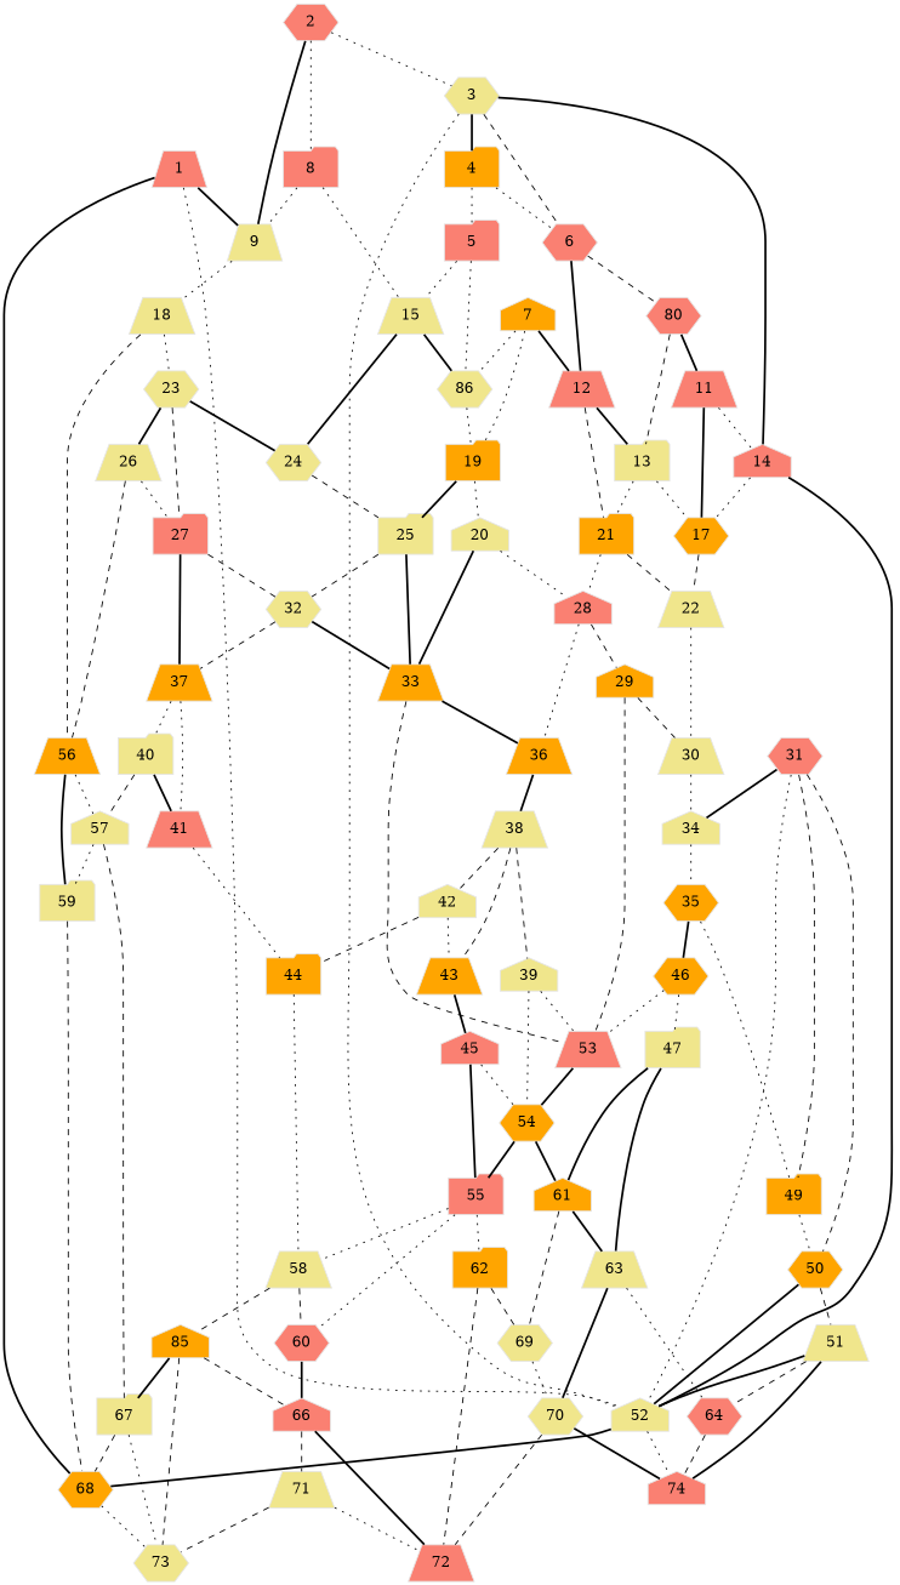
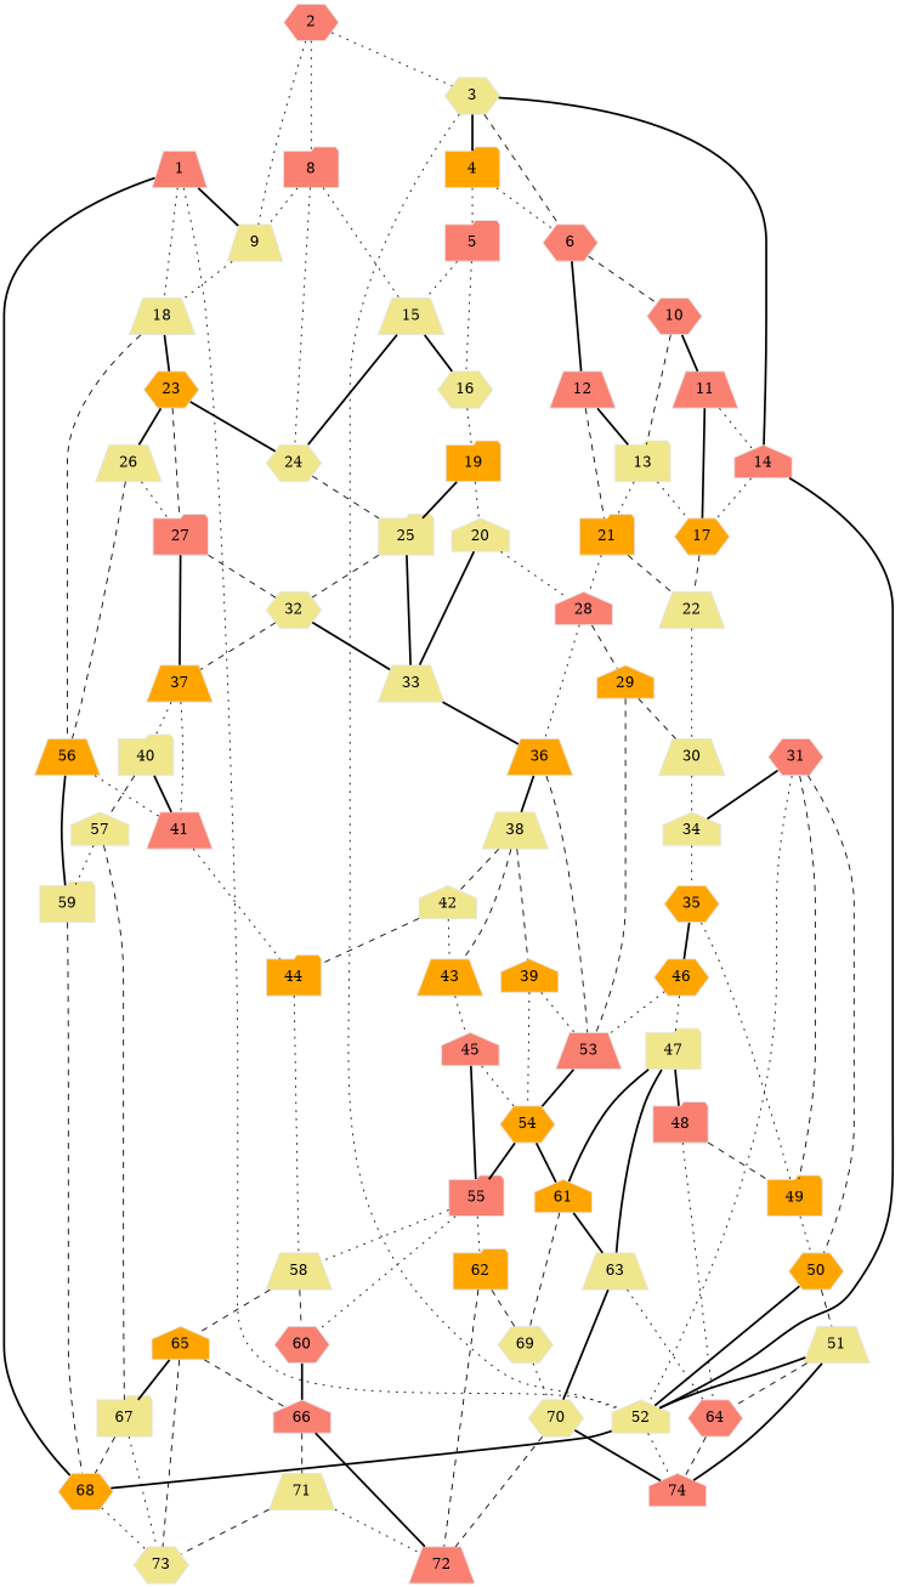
  graph {
    node [color=gray90 fillcolor=khaki shape=trapezium style=filled]
    edge [style=dotted weight=1.0]
    1 [fillcolor=salmon]
    9
    18
    52 [shape=house]
    68 [fillcolor=orange shape=hexagon]
-   23 [shape=hexagon]
+   23 [fillcolor=orange shape=hexagon]
    56 [fillcolor=orange]
    74 [fillcolor=salmon shape=house]
    73 [shape=hexagon]
    2 [fillcolor=salmon shape=hexagon]
    3 [shape=hexagon]
    8 [fillcolor=salmon shape=folder]
    4 [fillcolor=orange shape=folder]
    6 [fillcolor=salmon shape=hexagon]
    14 [fillcolor=salmon shape=house]
    15
    24 [shape=hexagon]
    5 [fillcolor=salmon shape=folder]
-   10 [fillcolor=salmon shape=hexagon label=80]
+   10 [fillcolor=salmon shape=hexagon]
    12 [fillcolor=salmon]
    17 [fillcolor=orange shape=hexagon]
-   16 [shape=hexagon label=86]
+   16 [shape=hexagon]
    19 [fillcolor=orange shape=folder]
    11 [fillcolor=salmon]
    13 [shape=folder]
    21 [fillcolor=orange shape=folder]
-   7 [fillcolor=orange shape=house]
    20 [shape=house]
    25 [shape=folder]
    22
    28 [fillcolor=salmon shape=house]
    30
    26
    27 [fillcolor=salmon shape=folder]
    57 [shape=house]
    59 [shape=folder]
-   33 [fillcolor=orange]
+   33
    32 [shape=hexagon]
    29 [fillcolor=orange shape=house]
    36 [fillcolor=orange]
    34 [shape=house]
    37 [fillcolor=orange]
    40 [shape=folder]
    41 [fillcolor=salmon]
    53 [fillcolor=salmon]
    38
    54 [fillcolor=orange shape=hexagon]
    35 [fillcolor=orange shape=hexagon]
    31 [fillcolor=salmon shape=hexagon]
    49 [fillcolor=orange shape=folder]
    50 [fillcolor=orange shape=hexagon]
    51
    46 [fillcolor=orange shape=hexagon]
    47 [shape=folder]
-   39 [shape=house]
+   39 [fillcolor=orange shape=house]
    42 [shape=house]
    43 [fillcolor=orange]
    44 [fillcolor=orange shape=folder]
    45 [fillcolor=salmon shape=house]
    55 [fillcolor=salmon shape=folder]
    61 [fillcolor=orange shape=house]
    67 [shape=folder]
    58
    60 [fillcolor=salmon shape=hexagon]
-   65 [fillcolor=orange shape=house label=85]
+   65 [fillcolor=orange shape=house]
    62 [fillcolor=orange shape=folder]
+   48 [fillcolor=salmon shape=folder]
    63
    64 [fillcolor=salmon shape=hexagon]
    69 [shape=hexagon]
    70 [shape=hexagon]
    66 [fillcolor=salmon shape=house]
    72 [fillcolor=salmon]
    71
    1 -- 9 [style=bold]
+   1 -- 18
    1 -- 52
    1 -- 68 [style=bold]
    9 -- 18
-   18 -- 23
+   18 -- 23 [style=bold]
    18 -- 56 [style=dashed]
    52 -- 68 [style=bold]
    52 -- 74
    68 -- 73
    23 -- 24 [style=bold]
    23 -- 26 [style=bold]
    23 -- 27 [style=dashed]
-   56 -- 57 [weight=2.0]
+   56 -- 41 [weight=2.0]
    56 -- 59 [style=bold]
-   2 -- 9 [style=bold]
+   2 -- 9
    2 -- 3
    2 -- 8
    3 -- 52
    3 -- 4 [style=bold]
    3 -- 6 [style=dashed]
    3 -- 14 [style=bold]
    8 -- 9
    8 -- 15
+   8 -- 24
    4 -- 6
    4 -- 5 [weight=2.0]
    6 -- 10 [style=dashed]
    6 -- 12 [style=bold]
    14 -- 52 [style=bold]
    14 -- 17
    15 -- 24 [style=bold]
    15 -- 16 [style=bold]
    24 -- 25 [style=dashed]
    5 -- 15
    5 -- 16
    10 -- 11 [style=bold weight=2.0]
    10 -- 13 [style=dashed]
    12 -- 13 [style=bold]
    12 -- 21 [style=dashed]
    17 -- 22 [style=dashed]
    16 -- 19
    19 -- 20
    19 -- 25 [style=bold]
    11 -- 14
    11 -- 17 [style=bold]
    13 -- 17
    13 -- 21
    21 -- 22 [style=dashed]
    21 -- 28
-   7 -- 12 [style=bold]
-   7 -- 16
-   7 -- 19
    20 -- 28
    20 -- 33 [style=bold]
    25 -- 33 [style=bold]
    25 -- 32 [style=dashed]
    22 -- 30
    28 -- 29 [style=dashed]
    28 -- 36
    30 -- 34 [weight=2.0]
    26 -- 56 [style=dashed]
    26 -- 27
    27 -- 32 [style=dashed]
    27 -- 37 [style=bold]
    57 -- 59
    57 -- 67 [style=dashed]
    59 -- 68 [style=dashed]
    33 -- 36 [style=bold]
    32 -- 33 [style=bold]
    32 -- 37 [style=dashed]
    29 -- 30 [style=dashed]
    29 -- 53 [style=dashed]
-   33 -- 53 [style=dashed]
+   36 -- 53 [style=dashed]
    36 -- 38 [style=bold]
    34 -- 35
    37 -- 40
    37 -- 41
    40 -- 57 [style=dashed]
    40 -- 41 [style=bold]
    41 -- 44 [weight=2.0]
    53 -- 54 [style=bold]
    38 -- 39 [style=dashed]
    38 -- 42 [style=dashed]
    38 -- 43 [style=dashed]
    54 -- 55 [style=bold weight=2.0]
    54 -- 61 [style=bold]
    35 -- 49
    35 -- 46 [style=bold]
    31 -- 52
    31 -- 34 [style=bold]
    31 -- 49 [style=dashed]
    31 -- 50 [style=dashed]
    49 -- 50
    50 -- 52 [style=bold]
    50 -- 51 [style=dashed]
    51 -- 52 [style=bold]
    51 -- 74 [style=bold]
    51 -- 64 [style=dashed]
    46 -- 53 [weight=2.0]
    46 -- 47
    47 -- 61 [style=bold]
+   47 -- 48 [style=bold]
    47 -- 63 [style=bold]
    39 -- 53
    39 -- 54
    42 -- 43 [weight=2.0]
    42 -- 44 [style=dashed]
-   43 -- 45 [style=bold]
+   43 -- 45
    44 -- 58
    45 -- 54
    45 -- 55 [style=bold]
    55 -- 58
    55 -- 60
    55 -- 62
    61 -- 63 [style=bold]
    61 -- 69 [style=dashed]
    67 -- 68 [style=dashed]
    67 -- 73
    58 -- 60 [style=dashed]
    58 -- 65 [style=dashed]
    60 -- 66 [style=bold]
    65 -- 73 [style=dashed]
    65 -- 67 [style=bold]
    65 -- 66 [style=dashed]
    62 -- 69 [style=dashed weight=2.0]
    62 -- 72 [style=dashed]
+   48 -- 49 [style=dashed]
+   48 -- 64
    63 -- 64
    63 -- 70 [style=bold]
    64 -- 74 [style=dashed]
    69 -- 70
    70 -- 74 [style=bold]
    70 -- 72 [style=dashed]
    66 -- 72 [style=bold]
    66 -- 71 [style=dashed]
    71 -- 73 [style=dashed]
    71 -- 72
  }
